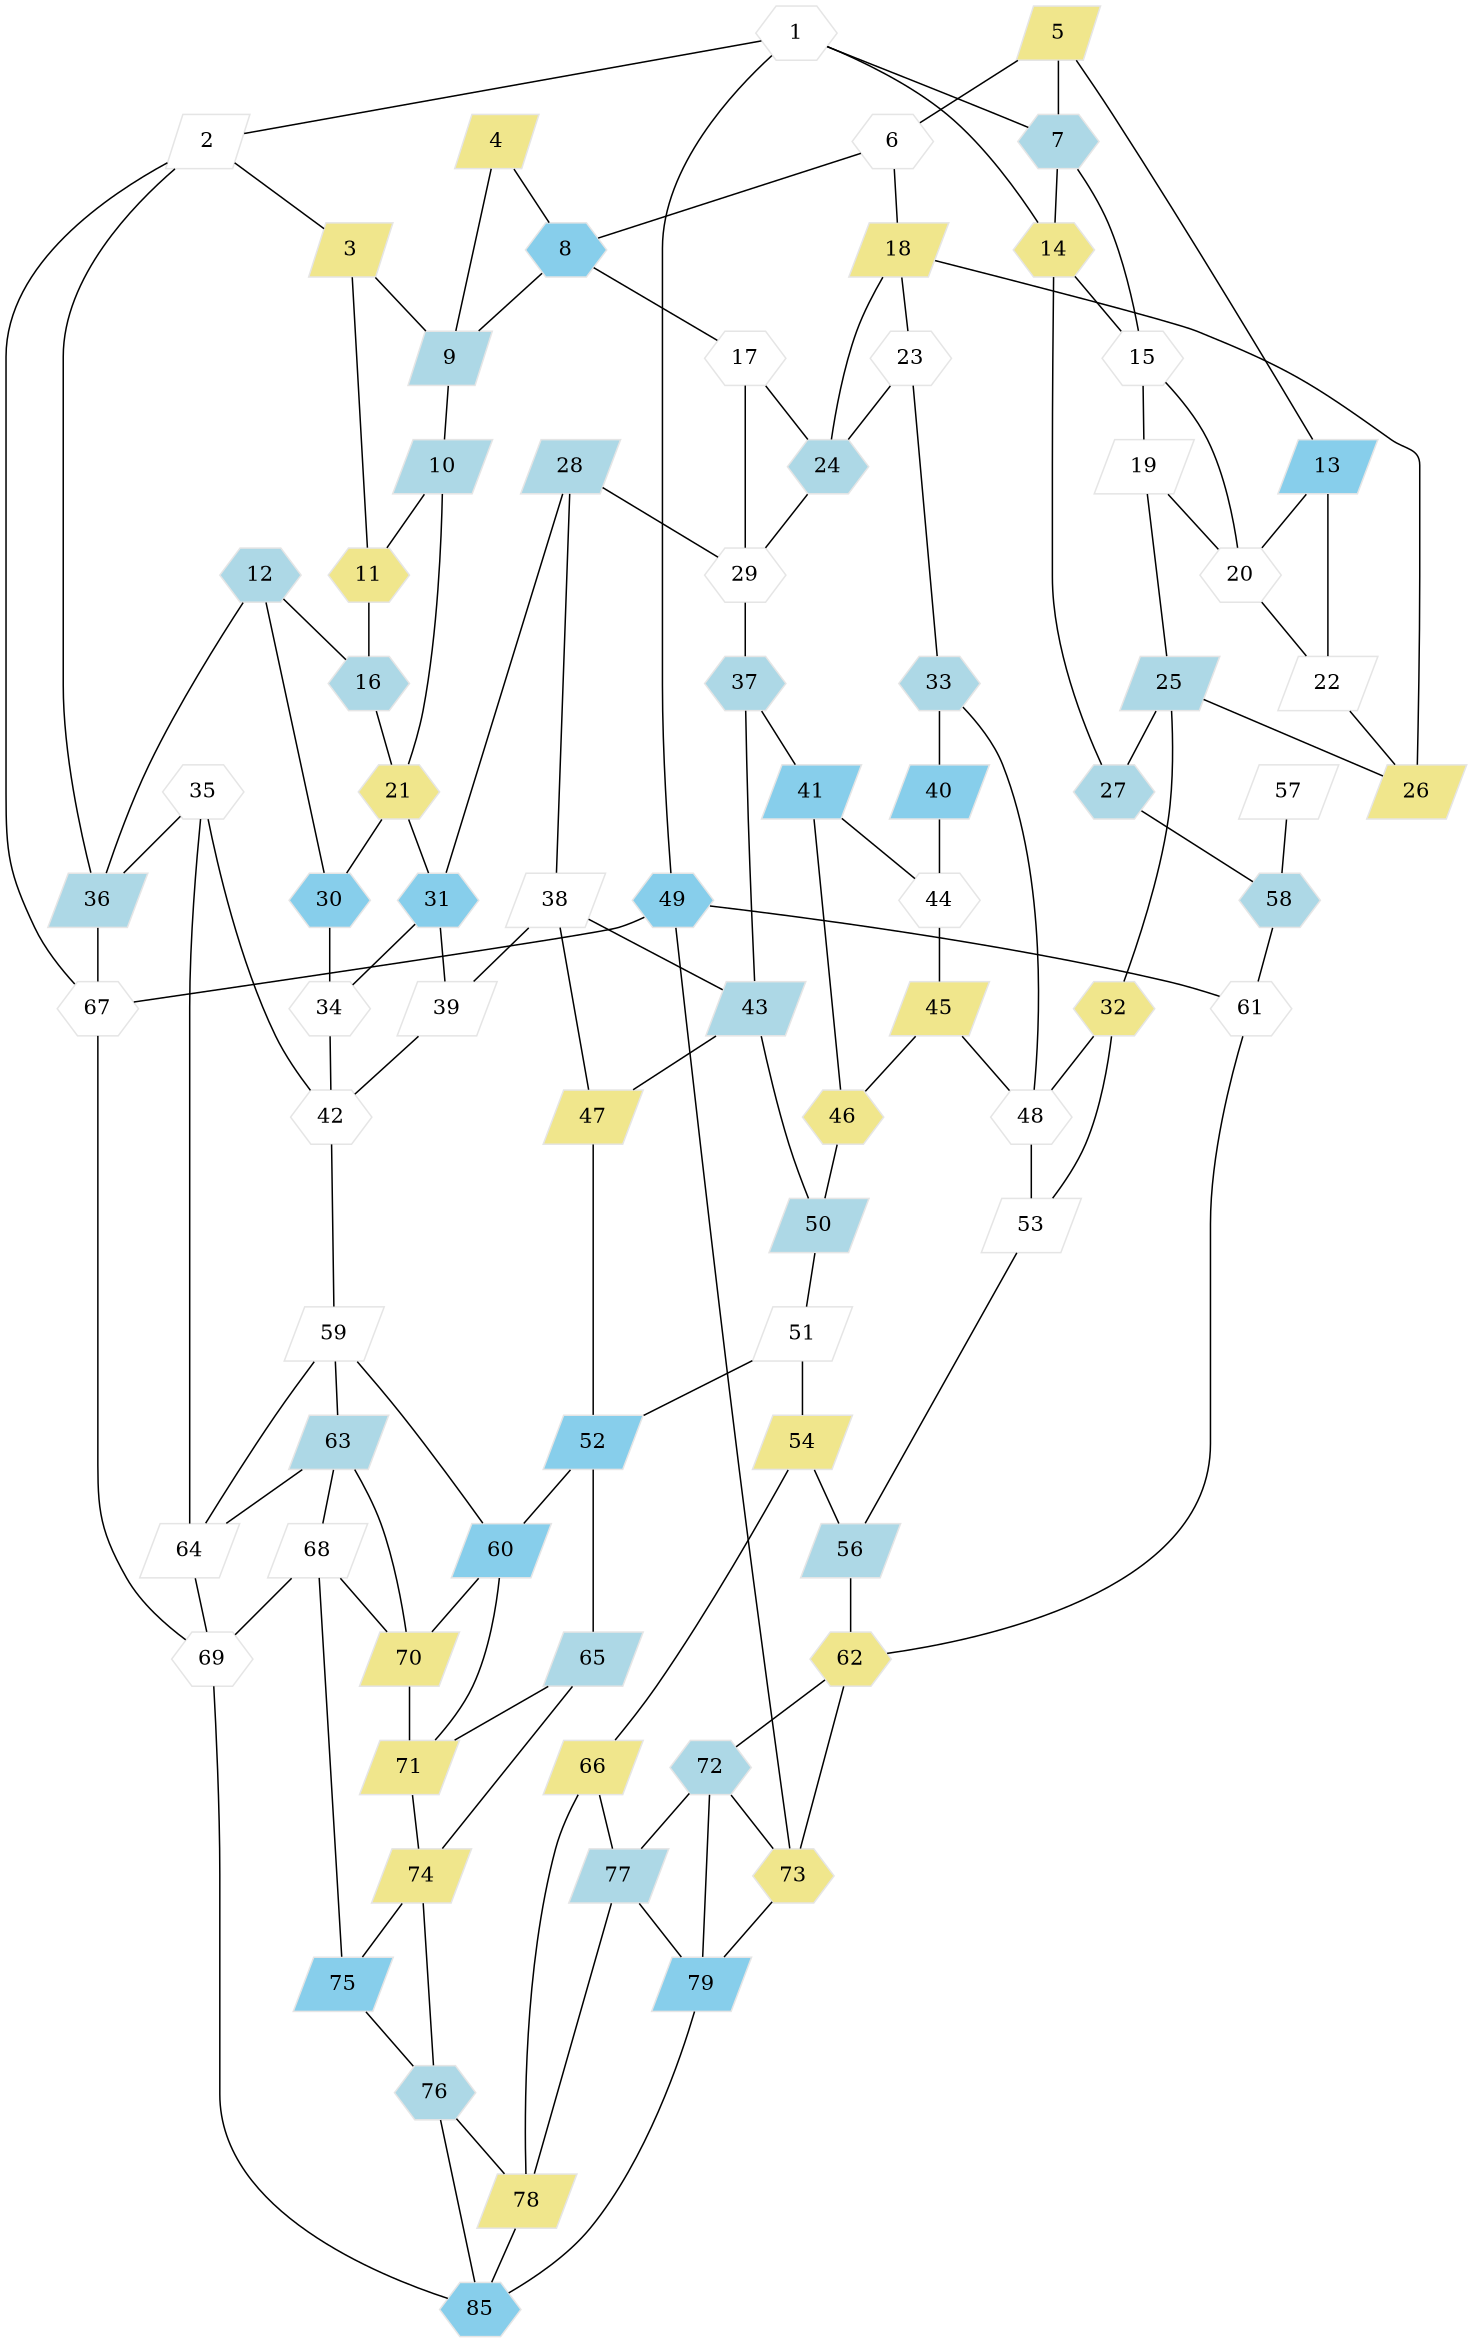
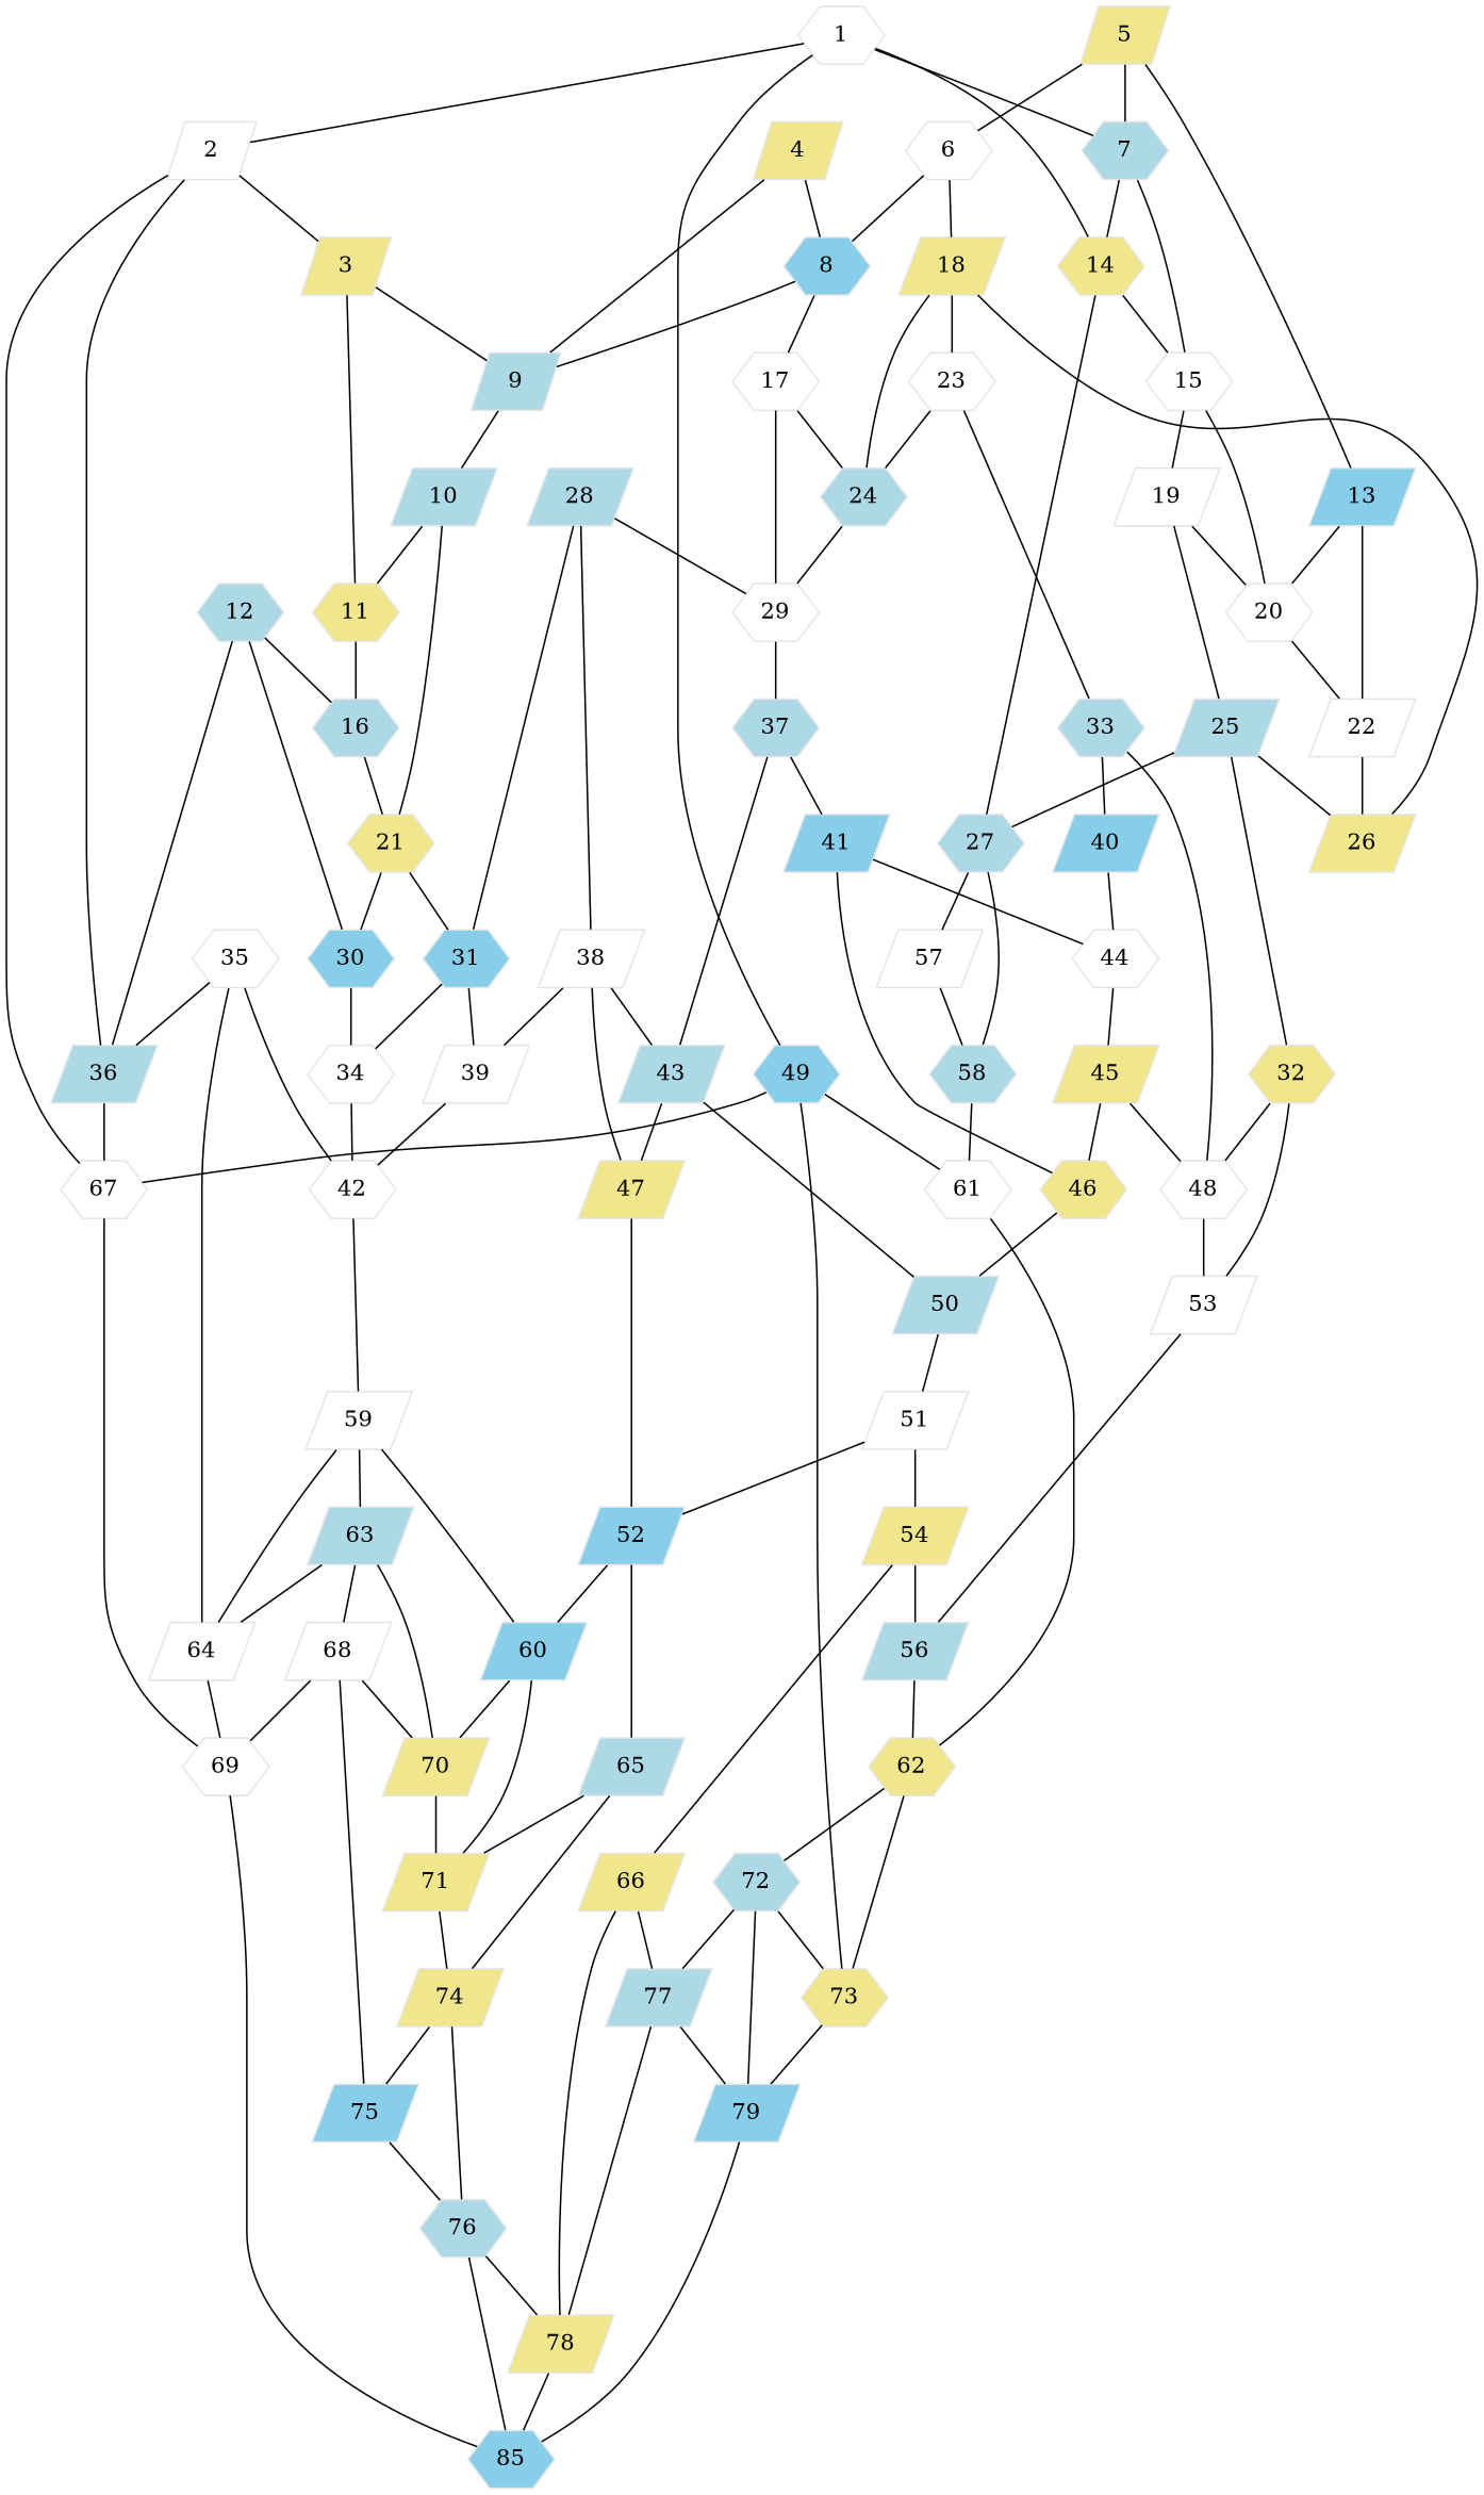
  graph {
    node [color=gray90 fillcolor=white shape=parallelogram style=filled]
    edge [weight=1.0]
    1 [shape=hexagon]
    2
    7 [fillcolor=lightblue shape=hexagon]
    14 [fillcolor=khaki shape=hexagon]
    49 [fillcolor=skyblue shape=hexagon]
    3 [fillcolor=khaki]
    36 [fillcolor=lightblue]
    67 [shape=hexagon]
    15 [shape=hexagon]
    27 [fillcolor=lightblue shape=hexagon]
    61 [shape=hexagon]
    73 [fillcolor=khaki shape=hexagon]
    9 [fillcolor=lightblue]
    11 [fillcolor=khaki shape=hexagon]
    69 [shape=hexagon]
    10 [fillcolor=lightblue]
    16 [fillcolor=lightblue shape=hexagon]
    4 [fillcolor=khaki]
    8 [fillcolor=skyblue shape=hexagon]
    17 [shape=hexagon]
    5 [fillcolor=khaki]
    6 [shape=hexagon]
    13 [fillcolor=skyblue]
    18 [fillcolor=khaki]
    20 [shape=hexagon]
    22
    24 [fillcolor=lightblue shape=hexagon]
    23 [shape=hexagon]
    26 [fillcolor=khaki]
    19
    29 [shape=hexagon]
    21 [fillcolor=khaki shape=hexagon]
    30 [fillcolor=skyblue shape=hexagon]
    31 [fillcolor=skyblue shape=hexagon]
    12 [fillcolor=lightblue shape=hexagon]
    34 [shape=hexagon]
    57
    58 [fillcolor=lightblue shape=hexagon]
    25 [fillcolor=lightblue]
    37 [fillcolor=lightblue shape=hexagon]
    33 [fillcolor=lightblue shape=hexagon]
    32 [fillcolor=khaki shape=hexagon]
    39
    48 [shape=hexagon]
    40 [fillcolor=skyblue]
    53
    28 [fillcolor=lightblue]
    38
    43 [fillcolor=lightblue]
    47 [fillcolor=khaki]
    41 [fillcolor=skyblue]
    42 [shape=hexagon]
    56 [fillcolor=lightblue]
    44 [shape=hexagon]
    59
    35 [shape=hexagon]
    64
    46 [fillcolor=khaki shape=hexagon]
    50 [fillcolor=lightblue]
    52 [fillcolor=skyblue]
    45 [fillcolor=khaki]
    60 [fillcolor=skyblue]
    63 [fillcolor=lightblue]
    51
    65 [fillcolor=lightblue]
    62 [fillcolor=khaki shape=hexagon]
    79 [fillcolor=skyblue]
    54 [fillcolor=khaki]
    66 [fillcolor=khaki]
    70 [fillcolor=khaki]
    71 [fillcolor=khaki]
    74 [fillcolor=khaki]
    77 [fillcolor=lightblue]
    78 [fillcolor=khaki]
    72 [fillcolor=lightblue shape=hexagon]
    68
    75 [fillcolor=skyblue]
    n78 [fillcolor=skyblue label=85 shape=hexagon]
    76 [fillcolor=lightblue shape=hexagon]
    1 -- 2
    1 -- 7
    1 -- 14
    1 -- 49
    2 -- 3
    2 -- 36
    2 -- 67
    7 -- 14
    7 -- 15
    14 -- 15
    14 -- 27
    49 -- 67
    49 -- 61
    49 -- 73
    3 -- 9
    3 -- 11
    36 -- 67
    67 -- 69
    15 -- 20
    15 -- 19
+   27 -- 57
    27 -- 58
    61 -- 62
    73 -- 79
    9 -- 10
    11 -- 16 [weight=2.0]
    69 -- n78
    10 -- 11
    10 -- 21
    16 -- 21
    4 -- 9
    4 -- 8
    8 -- 9
    8 -- 17
    17 -- 24
    17 -- 29
    5 -- 7
    5 -- 6
    5 -- 13
    6 -- 8
    6 -- 18
    13 -- 20
    13 -- 22
    18 -- 24
    18 -- 23
    18 -- 26
    20 -- 22
    22 -- 26 [weight=2.0]
    24 -- 29
    23 -- 24
    23 -- 33
    19 -- 20
    19 -- 25
    29 -- 37
    21 -- 30
    21 -- 31
    30 -- 34 [weight=2.0]
    31 -- 34
    31 -- 39
    12 -- 36
    12 -- 16
    12 -- 30
    34 -- 42
    57 -- 58
    58 -- 61 [weight=2.0]
    25 -- 27
    25 -- 26
    25 -- 32
    37 -- 43
    37 -- 41
    33 -- 48
    33 -- 40
    32 -- 48
    32 -- 53
    39 -- 42
    48 -- 53
    40 -- 44 [weight=2.0]
    53 -- 56
    28 -- 29
    28 -- 31
    28 -- 38
    38 -- 39
    38 -- 43
    38 -- 47
    43 -- 47
    43 -- 50
    47 -- 52
    41 -- 44
    41 -- 46
    42 -- 59
    56 -- 62
    44 -- 45
    59 -- 64
    59 -- 60
    59 -- 63
    35 -- 36
    35 -- 42
    35 -- 64
    64 -- 69
    46 -- 50 [weight=2.0]
    50 -- 51
    52 -- 60
    52 -- 65
    45 -- 48
    45 -- 46
    60 -- 70
    60 -- 71
    63 -- 64
    63 -- 70
    63 -- 68
    51 -- 52
    51 -- 54
    65 -- 71
    65 -- 74
    62 -- 73
    62 -- 72
    79 -- n78
    54 -- 56
    54 -- 66
    66 -- 77
    66 -- 78
    70 -- 71
    71 -- 74
    74 -- 75
    74 -- 76
    77 -- 79
    77 -- 78
    78 -- n78
    72 -- 73
    72 -- 79
    72 -- 77
    68 -- 69
    68 -- 70
    68 -- 75
    75 -- 76
    76 -- 78
    76 -- n78
  }
